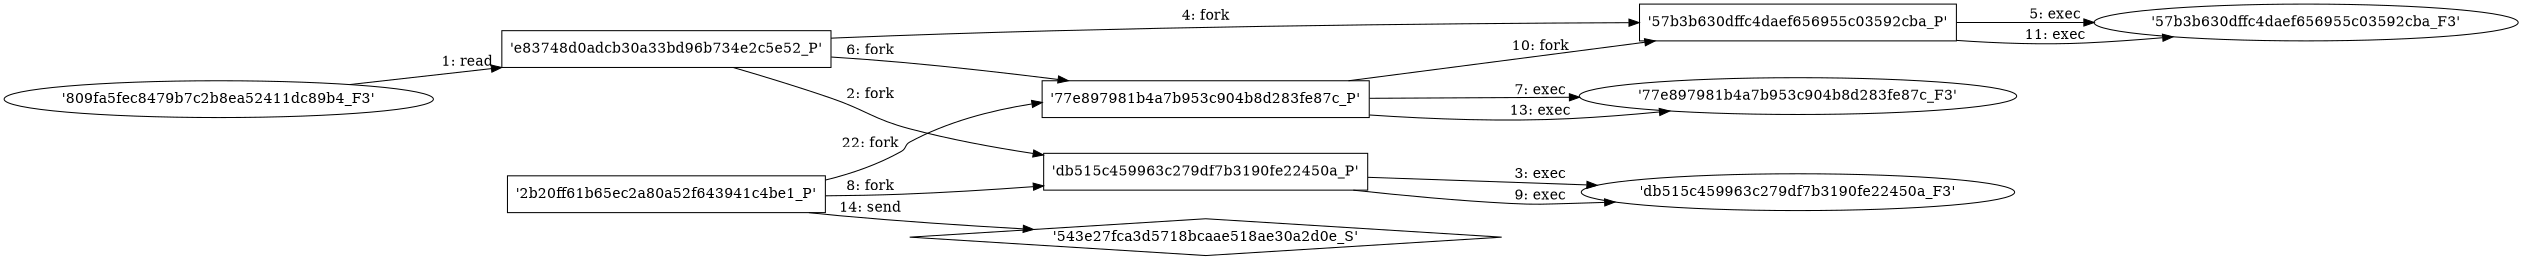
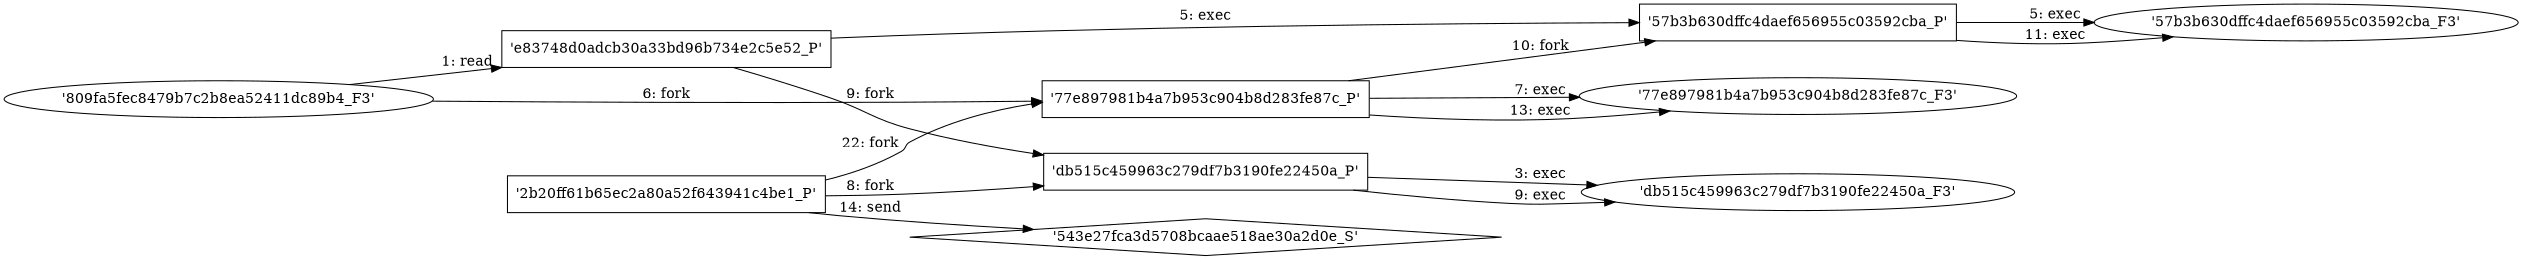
  digraph {
    engine=neato
    fixedsize=false
    fontsize=10
    nodesep=0.3
    rankdir=LR
    ranksep=0
    splines=true
    node [node_type=Process shape=box]
    "'809fa5fec8479b7c2b8ea52411dc89b4_F3'" [node_type=file shape=ellipse]
    "'e83748d0adcb30a33bd96b734e2c5e52_P'"
    "'db515c459963c279df7b3190fe22450a_P'"
    "'57b3b630dffc4daef656955c03592cba_P'"
    "'77e897981b4a7b953c904b8d283fe87c_P'"
    "'db515c459963c279df7b3190fe22450a_F3'" [node_type=File shape=ellipse]
    "'57b3b630dffc4daef656955c03592cba_F3'" [node_type=File shape=ellipse]
    "'77e897981b4a7b953c904b8d283fe87c_F3'" [node_type=File shape=ellipse]
    "'2b20ff61b65ec2a80a52f643941c4be1_P'"
-   "'543e27fca3d5718bcaae518ae30a2d0e_S'" [node_type=Socket shape=diamond]
+   "'543e27fca3d5718bcaae518ae30a2d0e_S'" [node_type=Socket shape=diamond label="'543e27fca3d5708bcaae518ae30a2d0e_S'"]
    "'809fa5fec8479b7c2b8ea52411dc89b4_F3'" -> "'e83748d0adcb30a33bd96b734e2c5e52_P'" [label="1: read"]
-   "'e83748d0adcb30a33bd96b734e2c5e52_P'" -> "'db515c459963c279df7b3190fe22450a_P'" [label="2: fork"]
-   "'e83748d0adcb30a33bd96b734e2c5e52_P'" -> "'57b3b630dffc4daef656955c03592cba_P'" [label="4: fork"]
-   "'e83748d0adcb30a33bd96b734e2c5e52_P'" -> "'77e897981b4a7b953c904b8d283fe87c_P'" [label="6: fork"]
+   "'e83748d0adcb30a33bd96b734e2c5e52_P'" -> "'db515c459963c279df7b3190fe22450a_P'" [label="9: fork"]
+   "'e83748d0adcb30a33bd96b734e2c5e52_P'" -> "'57b3b630dffc4daef656955c03592cba_P'" [label="5: exec"]
+   "'809fa5fec8479b7c2b8ea52411dc89b4_F3'" -> "'77e897981b4a7b953c904b8d283fe87c_P'" [label="6: fork"]
    "'db515c459963c279df7b3190fe22450a_P'" -> "'db515c459963c279df7b3190fe22450a_F3'" [label="3: exec"]
    "'db515c459963c279df7b3190fe22450a_P'" -> "'db515c459963c279df7b3190fe22450a_F3'" [label="9: exec"]
    "'57b3b630dffc4daef656955c03592cba_P'" -> "'57b3b630dffc4daef656955c03592cba_F3'" [label="5: exec"]
    "'57b3b630dffc4daef656955c03592cba_P'" -> "'57b3b630dffc4daef656955c03592cba_F3'" [label="11: exec"]
    "'77e897981b4a7b953c904b8d283fe87c_P'" -> "'57b3b630dffc4daef656955c03592cba_P'" [label="10: fork"]
    "'77e897981b4a7b953c904b8d283fe87c_P'" -> "'77e897981b4a7b953c904b8d283fe87c_F3'" [label="7: exec"]
    "'77e897981b4a7b953c904b8d283fe87c_P'" -> "'77e897981b4a7b953c904b8d283fe87c_F3'" [label="13: exec"]
    "'2b20ff61b65ec2a80a52f643941c4be1_P'" -> "'db515c459963c279df7b3190fe22450a_P'" [label="8: fork"]
    "'2b20ff61b65ec2a80a52f643941c4be1_P'" -> "'77e897981b4a7b953c904b8d283fe87c_P'" [label="22: fork"]
    "'2b20ff61b65ec2a80a52f643941c4be1_P'" -> "'543e27fca3d5718bcaae518ae30a2d0e_S'" [label="14: send"]
  }
